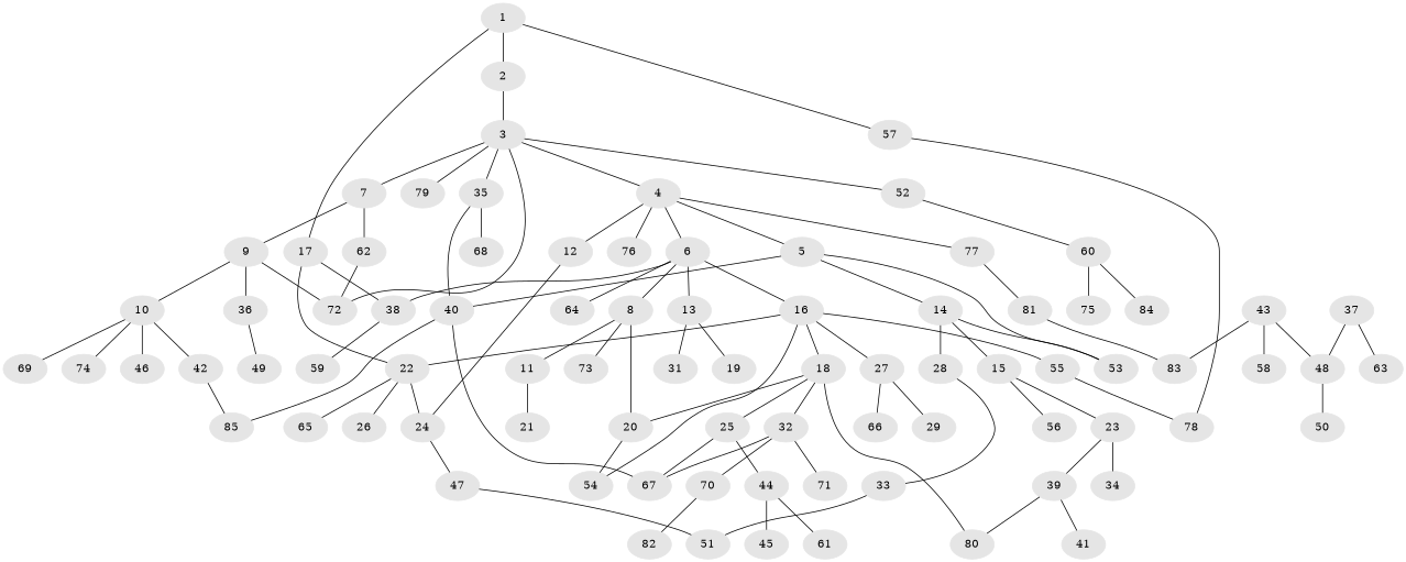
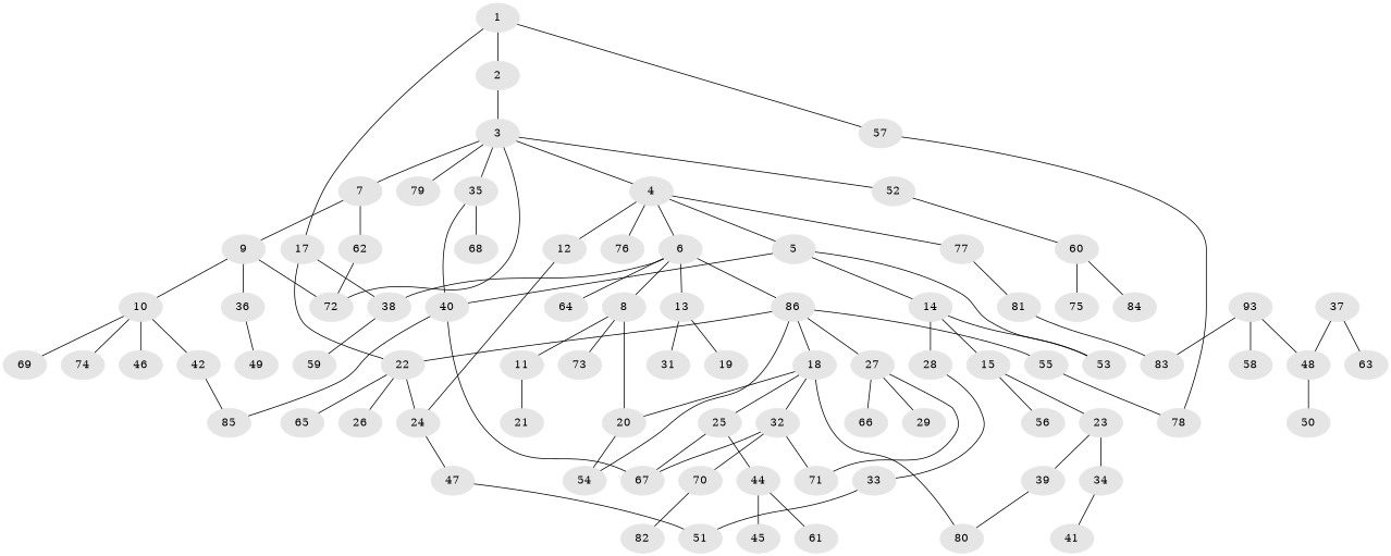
  graph {
    node [color=gray90 style=filled]
    1
    2
    17
    57
    3
    38
    22
    78
    4
    7
    35
    52
    72
    79
    5
    6
    12
    76
    77
    9
    62
    40
    68
    60
    14
    53
    8
    13
-   16
+   16 [label=86]
    64
    24
    81
    15
    28
    67
    85
    11
    20
    73
    19
    31
    18
    27
    54
    55
    59
    10
    36
    21
    42
    46
    69
    74
    49
    47
    23
    56
    33
    34
    39
    25
    32
    80
    26
    65
    29
    66
    71
    44
    70
    41
    51
    45
    61
-   43
+   43 [label=93]
    48
    58
    83
    82
    37
    63
    50
    75
    84
    1 -- 2
    1 -- 17
    1 -- 57
    2 -- 3
    17 -- 38
    17 -- 22
    57 -- 78
    3 -- 4
    3 -- 7
    3 -- 35
    3 -- 52
    3 -- 72
    3 -- 79
    38 -- 59
    22 -- 24
    22 -- 26
    22 -- 65
    4 -- 5
    4 -- 6
    4 -- 12
    4 -- 76
    4 -- 77
    7 -- 9
    7 -- 62
    35 -- 40
    35 -- 68
    52 -- 60
    5 -- 40
    5 -- 14
    5 -- 53
    6 -- 38
    6 -- 8
    6 -- 13
    6 -- 16
    6 -- 64
    12 -- 24
    77 -- 81
    9 -- 72
    9 -- 10
    9 -- 36
    62 -- 72
    40 -- 67
    40 -- 85
    60 -- 75
    60 -- 84
    14 -- 53
    14 -- 15
    14 -- 28
    8 -- 11
    8 -- 20
    8 -- 73
    13 -- 19
    13 -- 31
    16 -- 22
    16 -- 18
    16 -- 27
    16 -- 54
    16 -- 55
    24 -- 47
    81 -- 83
    15 -- 23
    15 -- 56
    28 -- 33
    11 -- 21
    20 -- 54
    18 -- 20
    18 -- 25
    18 -- 32
    18 -- 80
    27 -- 29
    27 -- 66
+   27 -- 71
    55 -- 78
    10 -- 42
    10 -- 46
    10 -- 69
    10 -- 74
    36 -- 49
    42 -- 85
    47 -- 51
    23 -- 34
    23 -- 39
    33 -- 51
    39 -- 80
-   39 -- 41
+   34 -- 41
    25 -- 67
    25 -- 44
    32 -- 67
    32 -- 71
    32 -- 70
    44 -- 45
    44 -- 61
    70 -- 82
    43 -- 48
    43 -- 58
    43 -- 83
    48 -- 50
    37 -- 48
    37 -- 63
  }
